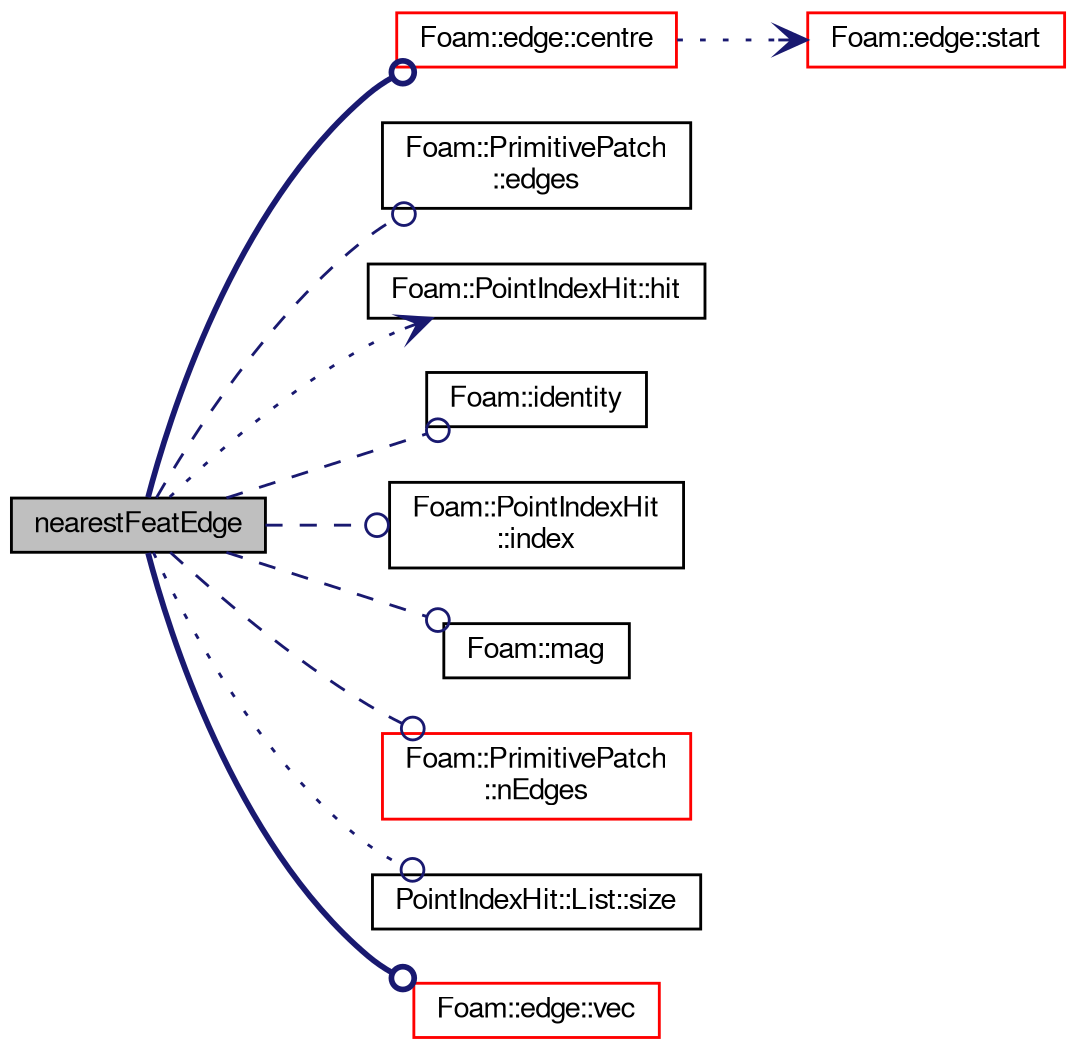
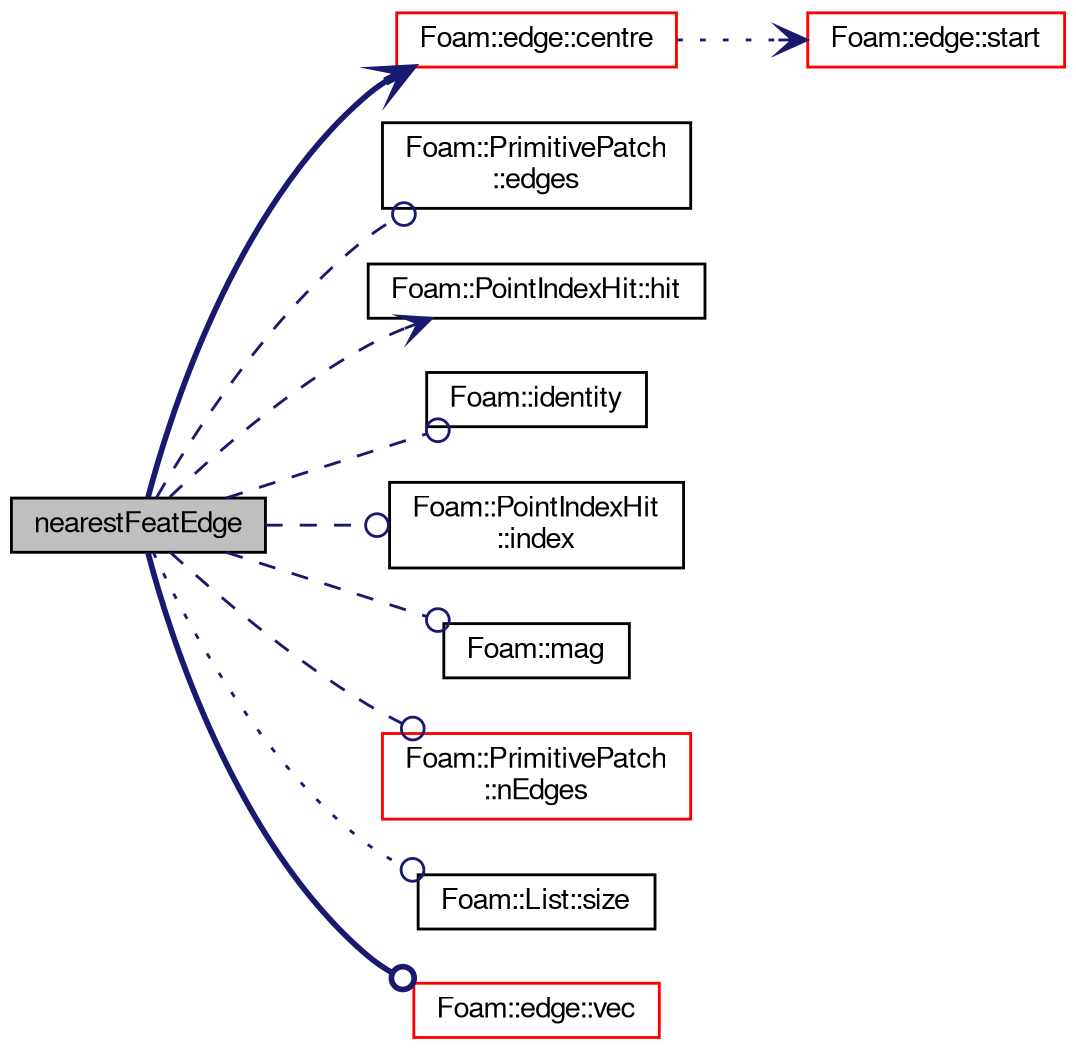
  digraph {
    rankdir=LR
    node [color=black fontname=FreeSans fontsize=10 shape=record]
    edge [arrowhead=odot color=midnightblue fontname=FreeSans fontsize=10 labelfontname=FreeSans labelfontsize=10 style=dashed]
    n1 [fillcolor=grey75 fontcolor=black height=0.2 label=nearestFeatEdge style=filled width=0.4]
    n2 [color=red height=0.2 label="Foam::edge::centre" width=0.4]
    n3 [height=0.2 label="Foam::PrimitivePatch\l::edges" width=0.4]
    n4 [height=0.2 label="Foam::PointIndexHit::hit" width=0.4]
    n5 [height=0.2 label="Foam::identity" width=0.4]
    n6 [height=0.2 label="Foam::PointIndexHit\l::index" width=0.4]
    n7 [height=0.2 label="Foam::mag" width=0.4]
    n8 [color=red height=0.2 label="Foam::PrimitivePatch\l::nEdges" width=0.4]
-   n9 [height=0.2 label="PointIndexHit::List::size" width=0.4]
+   n9 [height=0.2 label="Foam::List::size" width=0.4]
    n10 [color=red height=0.2 label="Foam::edge::vec" width=0.4]
    n11 [color=red height=0.2 label="Foam::edge::start" width=0.4]
-   n1 -> n2 [style=bold]
+   n1 -> n2 [arrowhead=vee style=bold]
    n1 -> n3
-   n1 -> n4 [arrowhead=vee style=dotted]
+   n1 -> n4 [arrowhead=vee]
    n1 -> n5
    n1 -> n6
    n1 -> n7
    n1 -> n8
    n1 -> n9 [style=dotted]
    n1 -> n10 [style=bold]
    n2 -> n11 [arrowhead=vee style=dotted]
  }
